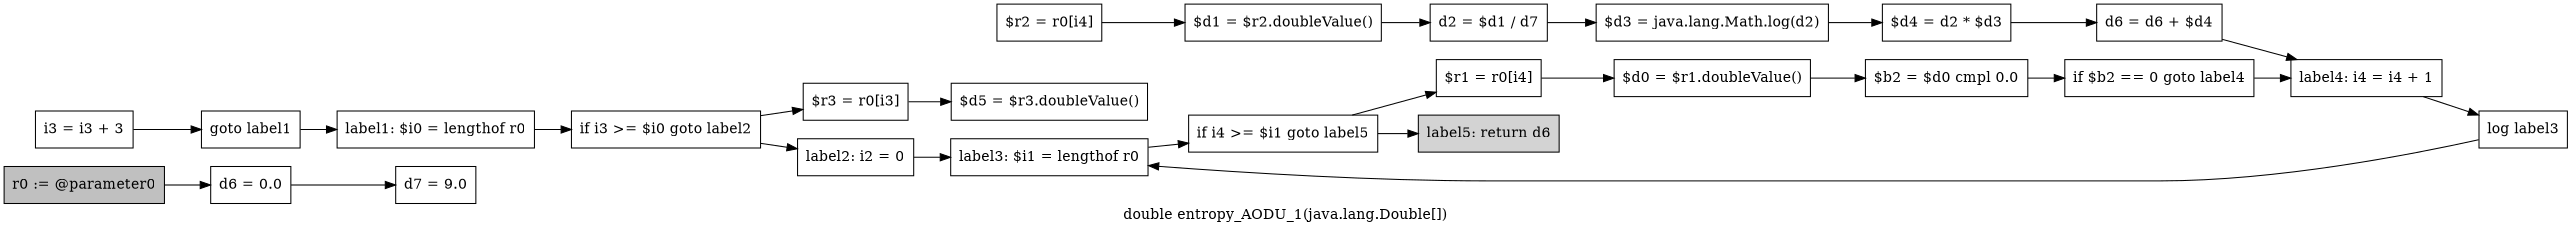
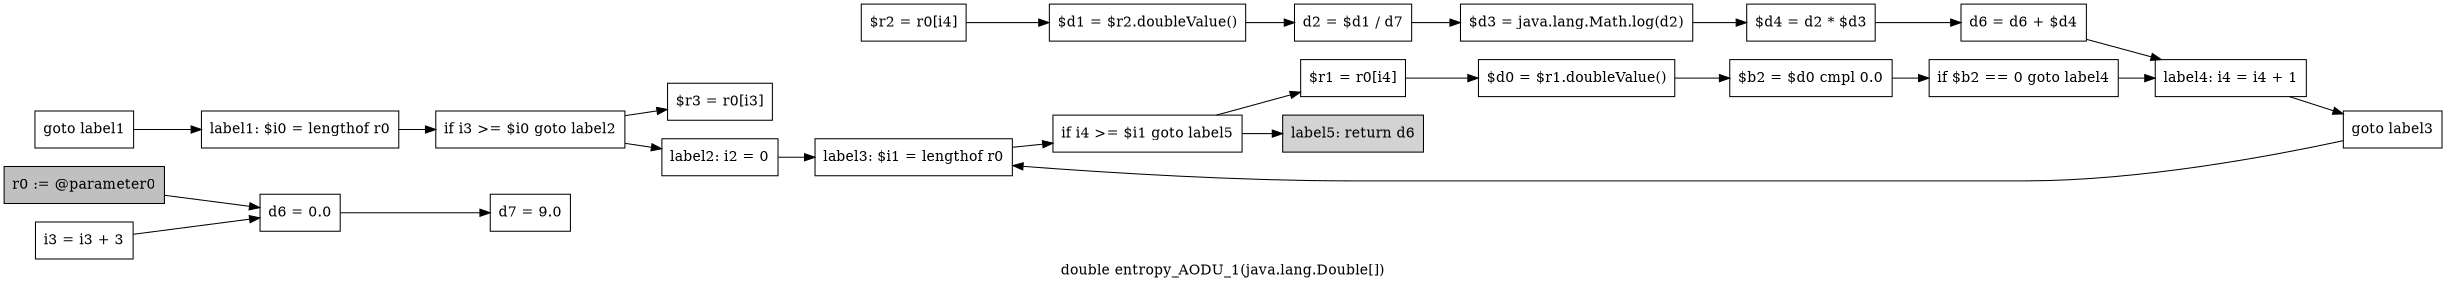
  digraph {
    label="double entropy_AODU_1(java.lang.Double[])"
    rankdir=LR
    node [shape=box]
    n1 [fillcolor=gray label="r0 := @parameter0" style=filled]
    n2 [label="d6 = 0.0"]
    n3 [label="d7 = 9.0"]
    n4 [label="label1: $i0 = lengthof r0"]
    n5 [label="if i3 >= $i0 goto label2"]
    n6 [label="$r3 = r0[i3]"]
    n7 [label="label2: i2 = 0"]
-   n8 [label="$d5 = $r3.doubleValue()"]
    n9 [label="label3: $i1 = lengthof r0"]
    n10 [label="if i4 >= $i1 goto label5"]
    n11 [label="i3 = i3 + 3"]
    n12 [label="goto label1"]
    n13 [label="$r1 = r0[i4]"]
    n14 [fillcolor=lightgray label="label5: return d6" style=filled]
    n15 [label="$d0 = $r1.doubleValue()"]
    n16 [label="$b2 = $d0 cmpl 0.0"]
    n17 [label="if $b2 == 0 goto label4"]
    n18 [label="label4: i4 = i4 + 1"]
    n19 [label="$r2 = r0[i4]"]
    n20 [label="$d1 = $r2.doubleValue()"]
-   n21 [label="log label3"]
+   n21 [label="goto label3"]
    n22 [label="d2 = $d1 / d7"]
    n23 [label="$d3 = java.lang.Math.log(d2)"]
    n24 [label="$d4 = d2 * $d3"]
    n25 [label="d6 = d6 + $d4"]
    n1 -> n2
    n2 -> n3
    n4 -> n5
    n5 -> n6
    n5 -> n7
-   n6 -> n8
    n7 -> n9
    n9 -> n10
    n10 -> n13
    n10 -> n14
-   n11 -> n12
+   n11 -> n2
    n12 -> n4
    n13 -> n15
    n15 -> n16
    n16 -> n17
    n17 -> n18
    n18 -> n21
    n19 -> n20
    n20 -> n22
    n21 -> n9
    n22 -> n23
    n23 -> n24
    n24 -> n25
    n25 -> n18
  }
